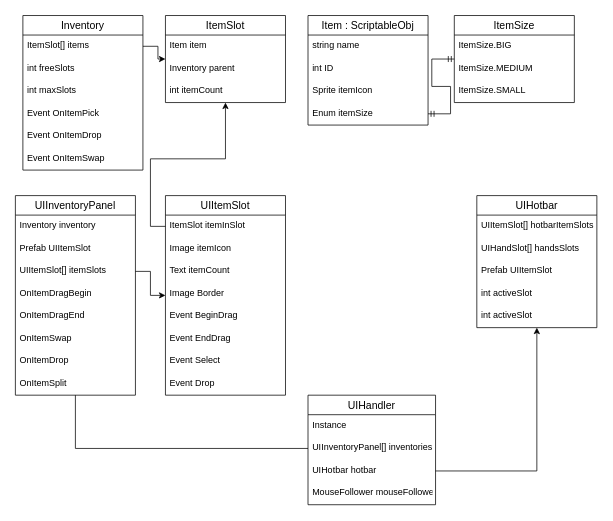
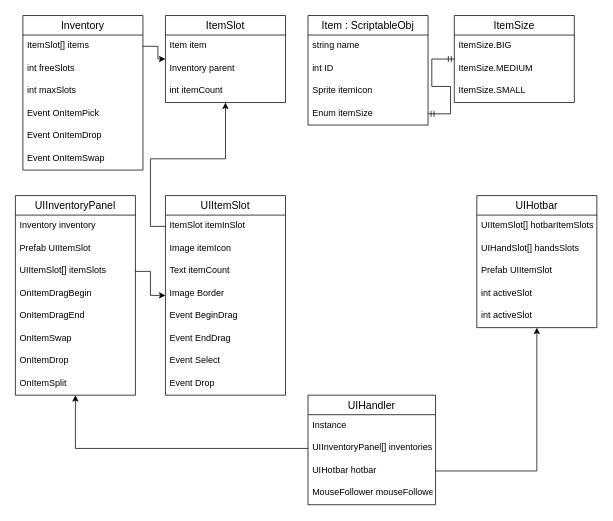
  <mxCell id="0" />
  <mxCell id="1" parent="0" />
  <mxCell id="2" value="Inventory" style="swimlane;fontStyle=0;childLayout=stackLayout;horizontal=1;startSize=26;horizontalStack=0;resizeParent=1;resizeParentMax=0;resizeLast=0;collapsible=1;marginBottom=0;align=center;fontSize=14;" vertex="1" parent="1"><mxGeometry x="30" y="20" width="160" height="206" as="geometry" /></mxCell>
  <mxCell id="3" value="ItemSlot[] items" style="text;strokeColor=none;fillColor=none;spacingLeft=4;spacingRight=4;overflow=hidden;rotatable=0;points=[[0,0.5],[1,0.5]];portConstraint=eastwest;fontSize=12;" vertex="1" parent="2"><mxGeometry y="26" width="160" height="30" as="geometry" /></mxCell>
  <mxCell id="4" value="int freeSlots" style="text;strokeColor=none;fillColor=none;spacingLeft=4;spacingRight=4;overflow=hidden;rotatable=0;points=[[0,0.5],[1,0.5]];portConstraint=eastwest;fontSize=12;" vertex="1" parent="2"><mxGeometry y="56" width="160" height="30" as="geometry" /></mxCell>
  <mxCell id="5" value="int maxSlots" style="text;strokeColor=none;fillColor=none;spacingLeft=4;spacingRight=4;overflow=hidden;rotatable=0;points=[[0,0.5],[1,0.5]];portConstraint=eastwest;fontSize=12;" vertex="1" parent="2"><mxGeometry y="86" width="160" height="30" as="geometry" /></mxCell>
  <mxCell id="6" value="Event OnItemPick" style="text;strokeColor=none;fillColor=none;spacingLeft=4;spacingRight=4;overflow=hidden;rotatable=0;points=[[0,0.5],[1,0.5]];portConstraint=eastwest;fontSize=12;" vertex="1" parent="2"><mxGeometry y="116" width="160" height="30" as="geometry" /></mxCell>
  <mxCell id="7" value="Event OnItemDrop" style="text;strokeColor=none;fillColor=none;spacingLeft=4;spacingRight=4;overflow=hidden;rotatable=0;points=[[0,0.5],[1,0.5]];portConstraint=eastwest;fontSize=12;" vertex="1" parent="2"><mxGeometry y="146" width="160" height="30" as="geometry" /></mxCell>
  <mxCell id="8" value="Event OnItemSwap" style="text;strokeColor=none;fillColor=none;spacingLeft=4;spacingRight=4;overflow=hidden;rotatable=0;points=[[0,0.5],[1,0.5]];portConstraint=eastwest;fontSize=12;" vertex="1" parent="2"><mxGeometry y="176" width="160" height="30" as="geometry" /></mxCell>
  <mxCell id="9" value="Item : ScriptableObj" style="swimlane;fontStyle=0;childLayout=stackLayout;horizontal=1;startSize=26;horizontalStack=0;resizeParent=1;resizeParentMax=0;resizeLast=0;collapsible=1;marginBottom=0;align=center;fontSize=14;" vertex="1" parent="1"><mxGeometry x="410" y="20" width="160" height="146" as="geometry" /></mxCell>
  <mxCell id="10" value="string name" style="text;strokeColor=none;fillColor=none;spacingLeft=4;spacingRight=4;overflow=hidden;rotatable=0;points=[[0,0.5],[1,0.5]];portConstraint=eastwest;fontSize=12;" vertex="1" parent="9"><mxGeometry y="26" width="160" height="30" as="geometry" /></mxCell>
  <mxCell id="11" value="int ID" style="text;strokeColor=none;fillColor=none;spacingLeft=4;spacingRight=4;overflow=hidden;rotatable=0;points=[[0,0.5],[1,0.5]];portConstraint=eastwest;fontSize=12;" vertex="1" parent="9"><mxGeometry y="56" width="160" height="30" as="geometry" /></mxCell>
  <mxCell id="12" value="Sprite itemIcon" style="text;strokeColor=none;fillColor=none;spacingLeft=4;spacingRight=4;overflow=hidden;rotatable=0;points=[[0,0.5],[1,0.5]];portConstraint=eastwest;fontSize=12;" vertex="1" parent="9"><mxGeometry y="86" width="160" height="30" as="geometry" /></mxCell>
  <mxCell id="13" value="Enum itemSize" style="text;strokeColor=none;fillColor=none;spacingLeft=4;spacingRight=4;overflow=hidden;rotatable=0;points=[[0,0.5],[1,0.5]];portConstraint=eastwest;fontSize=12;" vertex="1" parent="9"><mxGeometry y="116" width="160" height="30" as="geometry" /></mxCell>
  <mxCell id="14" value="ItemSize" style="swimlane;fontStyle=0;childLayout=stackLayout;horizontal=1;startSize=26;horizontalStack=0;resizeParent=1;resizeParentMax=0;resizeLast=0;collapsible=1;marginBottom=0;align=center;fontSize=14;" vertex="1" parent="1"><mxGeometry x="605" y="20" width="160" height="116" as="geometry" /></mxCell>
  <mxCell id="15" value="ItemSize.BIG" style="text;strokeColor=none;fillColor=none;spacingLeft=4;spacingRight=4;overflow=hidden;rotatable=0;points=[[0,0.5],[1,0.5]];portConstraint=eastwest;fontSize=12;" vertex="1" parent="14"><mxGeometry y="26" width="160" height="30" as="geometry" /></mxCell>
  <mxCell id="16" value="ItemSize.MEDIUM" style="text;strokeColor=none;fillColor=none;spacingLeft=4;spacingRight=4;overflow=hidden;rotatable=0;points=[[0,0.5],[1,0.5]];portConstraint=eastwest;fontSize=12;" vertex="1" parent="14"><mxGeometry y="56" width="160" height="30" as="geometry" /></mxCell>
  <mxCell id="17" value="ItemSize.SMALL" style="text;strokeColor=none;fillColor=none;spacingLeft=4;spacingRight=4;overflow=hidden;rotatable=0;points=[[0,0.5],[1,0.5]];portConstraint=eastwest;fontSize=12;" vertex="1" parent="14"><mxGeometry y="86" width="160" height="30" as="geometry" /></mxCell>
  <mxCell id="18" value="" style="edgeStyle=entityRelationEdgeStyle;fontSize=12;html=1;endArrow=ERmandOne;startArrow=ERmandOne;rounded=0;" edge="1" parent="1" source="13" target="14"><mxGeometry width="100" height="100" relative="1" as="geometry"><mxPoint x="585" y="310" as="sourcePoint" /><mxPoint x="685" y="210" as="targetPoint" /></mxGeometry></mxCell>
  <mxCell id="19" value="UIInventoryPanel" style="swimlane;fontStyle=0;childLayout=stackLayout;horizontal=1;startSize=26;horizontalStack=0;resizeParent=1;resizeParentMax=0;resizeLast=0;collapsible=1;marginBottom=0;align=center;fontSize=14;" vertex="1" parent="1"><mxGeometry x="20" y="260" width="160" height="266" as="geometry" /></mxCell>
  <mxCell id="20" value="Inventory inventory&#10;" style="text;strokeColor=none;fillColor=none;spacingLeft=4;spacingRight=4;overflow=hidden;rotatable=0;points=[[0,0.5],[1,0.5]];portConstraint=eastwest;fontSize=12;" vertex="1" parent="19"><mxGeometry y="26" width="160" height="30" as="geometry" /></mxCell>
  <mxCell id="21" value="Prefab UIItemSlot&#10;" style="text;strokeColor=none;fillColor=none;spacingLeft=4;spacingRight=4;overflow=hidden;rotatable=0;points=[[0,0.5],[1,0.5]];portConstraint=eastwest;fontSize=12;" vertex="1" parent="19"><mxGeometry y="56" width="160" height="30" as="geometry" /></mxCell>
  <mxCell id="22" value="UIItemSlot[] itemSlots" style="text;strokeColor=none;fillColor=none;spacingLeft=4;spacingRight=4;overflow=hidden;rotatable=0;points=[[0,0.5],[1,0.5]];portConstraint=eastwest;fontSize=12;" vertex="1" parent="19"><mxGeometry y="86" width="160" height="30" as="geometry" /></mxCell>
  <mxCell id="23" value="OnItemDragBegin&#10;" style="text;strokeColor=none;fillColor=none;spacingLeft=4;spacingRight=4;overflow=hidden;rotatable=0;points=[[0,0.5],[1,0.5]];portConstraint=eastwest;fontSize=12;" vertex="1" parent="19"><mxGeometry y="116" width="160" height="30" as="geometry" /></mxCell>
  <mxCell id="24" value="OnItemDragEnd&#10;" style="text;strokeColor=none;fillColor=none;spacingLeft=4;spacingRight=4;overflow=hidden;rotatable=0;points=[[0,0.5],[1,0.5]];portConstraint=eastwest;fontSize=12;" vertex="1" parent="19"><mxGeometry y="146" width="160" height="30" as="geometry" /></mxCell>
  <mxCell id="25" value="OnItemSwap" style="text;strokeColor=none;fillColor=none;spacingLeft=4;spacingRight=4;overflow=hidden;rotatable=0;points=[[0,0.5],[1,0.5]];portConstraint=eastwest;fontSize=12;" vertex="1" parent="19"><mxGeometry y="176" width="160" height="30" as="geometry" /></mxCell>
  <mxCell id="26" value="OnItemDrop" style="text;strokeColor=none;fillColor=none;spacingLeft=4;spacingRight=4;overflow=hidden;rotatable=0;points=[[0,0.5],[1,0.5]];portConstraint=eastwest;fontSize=12;" vertex="1" parent="19"><mxGeometry y="206" width="160" height="30" as="geometry" /></mxCell>
  <mxCell id="27" value="OnItemSplit" style="text;strokeColor=none;fillColor=none;spacingLeft=4;spacingRight=4;overflow=hidden;rotatable=0;points=[[0,0.5],[1,0.5]];portConstraint=eastwest;fontSize=12;" vertex="1" parent="19"><mxGeometry y="236" width="160" height="30" as="geometry" /></mxCell>
  <mxCell id="28" value="UIHandler" style="swimlane;fontStyle=0;childLayout=stackLayout;horizontal=1;startSize=26;horizontalStack=0;resizeParent=1;resizeParentMax=0;resizeLast=0;collapsible=1;marginBottom=0;align=center;fontSize=14;" vertex="1" parent="1"><mxGeometry x="410" y="526" width="170" height="146" as="geometry" /></mxCell>
  <mxCell id="29" value="Instance" style="text;strokeColor=none;fillColor=none;spacingLeft=4;spacingRight=4;overflow=hidden;rotatable=0;points=[[0,0.5],[1,0.5]];portConstraint=eastwest;fontSize=12;" vertex="1" parent="28"><mxGeometry y="26" width="170" height="30" as="geometry" /></mxCell>
  <mxCell id="30" value="UIInventoryPanel[] inventories" style="text;strokeColor=none;fillColor=none;spacingLeft=4;spacingRight=4;overflow=hidden;rotatable=0;points=[[0,0.5],[1,0.5]];portConstraint=eastwest;fontSize=12;" vertex="1" parent="28"><mxGeometry y="56" width="170" height="30" as="geometry" /></mxCell>
  <mxCell id="31" value="UIHotbar hotbar" style="text;strokeColor=none;fillColor=none;spacingLeft=4;spacingRight=4;overflow=hidden;rotatable=0;points=[[0,0.5],[1,0.5]];portConstraint=eastwest;fontSize=12;" vertex="1" parent="28"><mxGeometry y="86" width="170" height="30" as="geometry" /></mxCell>
  <mxCell id="32" value="MouseFollower mouseFollower" style="text;strokeColor=none;fillColor=none;spacingLeft=4;spacingRight=4;overflow=hidden;rotatable=0;points=[[0,0.5],[1,0.5]];portConstraint=eastwest;fontSize=12;" vertex="1" parent="28"><mxGeometry y="116" width="170" height="30" as="geometry" /></mxCell>
  <mxCell id="33" value="UIHotbar" style="swimlane;fontStyle=0;childLayout=stackLayout;horizontal=1;startSize=26;horizontalStack=0;resizeParent=1;resizeParentMax=0;resizeLast=0;collapsible=1;marginBottom=0;align=center;fontSize=14;" vertex="1" parent="1"><mxGeometry x="635" y="260" width="160" height="176" as="geometry" /></mxCell>
  <mxCell id="34" value="UIItemSlot[] hotbarItemSlots" style="text;strokeColor=none;fillColor=none;spacingLeft=4;spacingRight=4;overflow=hidden;rotatable=0;points=[[0,0.5],[1,0.5]];portConstraint=eastwest;fontSize=12;" vertex="1" parent="33"><mxGeometry y="26" width="160" height="30" as="geometry" /></mxCell>
  <mxCell id="35" value="UIHandSlot[] handsSlots" style="text;strokeColor=none;fillColor=none;spacingLeft=4;spacingRight=4;overflow=hidden;rotatable=0;points=[[0,0.5],[1,0.5]];portConstraint=eastwest;fontSize=12;" vertex="1" parent="33"><mxGeometry y="56" width="160" height="30" as="geometry" /></mxCell>
  <mxCell id="36" value="Prefab UIItemSlot" style="text;strokeColor=none;fillColor=none;spacingLeft=4;spacingRight=4;overflow=hidden;rotatable=0;points=[[0,0.5],[1,0.5]];portConstraint=eastwest;fontSize=12;" vertex="1" parent="33"><mxGeometry y="86" width="160" height="30" as="geometry" /></mxCell>
  <mxCell id="37" value="int activeSlot" style="text;strokeColor=none;fillColor=none;spacingLeft=4;spacingRight=4;overflow=hidden;rotatable=0;points=[[0,0.5],[1,0.5]];portConstraint=eastwest;fontSize=12;" vertex="1" parent="33"><mxGeometry y="116" width="160" height="30" as="geometry" /></mxCell>
  <mxCell id="38" value="int activeSlot" style="text;strokeColor=none;fillColor=none;spacingLeft=4;spacingRight=4;overflow=hidden;rotatable=0;points=[[0,0.5],[1,0.5]];portConstraint=eastwest;fontSize=12;" vertex="1" parent="33"><mxGeometry y="146" width="160" height="30" as="geometry" /></mxCell>
  <mxCell id="39" value="ItemSlot" style="swimlane;fontStyle=0;childLayout=stackLayout;horizontal=1;startSize=26;horizontalStack=0;resizeParent=1;resizeParentMax=0;resizeLast=0;collapsible=1;marginBottom=0;align=center;fontSize=14;" vertex="1" parent="1"><mxGeometry x="220" y="20" width="160" height="116" as="geometry" /></mxCell>
  <mxCell id="40" value="Item item" style="text;strokeColor=none;fillColor=none;spacingLeft=4;spacingRight=4;overflow=hidden;rotatable=0;points=[[0,0.5],[1,0.5]];portConstraint=eastwest;fontSize=12;" vertex="1" parent="39"><mxGeometry y="26" width="160" height="30" as="geometry" /></mxCell>
  <mxCell id="41" value="Inventory parent" style="text;strokeColor=none;fillColor=none;spacingLeft=4;spacingRight=4;overflow=hidden;rotatable=0;points=[[0,0.5],[1,0.5]];portConstraint=eastwest;fontSize=12;" vertex="1" parent="39"><mxGeometry y="56" width="160" height="30" as="geometry" /></mxCell>
  <mxCell id="42" value="int itemCount" style="text;strokeColor=none;fillColor=none;spacingLeft=4;spacingRight=4;overflow=hidden;rotatable=0;points=[[0,0.5],[1,0.5]];portConstraint=eastwest;fontSize=12;" vertex="1" parent="39"><mxGeometry y="86" width="160" height="30" as="geometry" /></mxCell>
  <mxCell id="43" style="edgeStyle=orthogonalEdgeStyle;rounded=0;orthogonalLoop=1;jettySize=auto;html=1;" edge="1" parent="1" source="3" target="39"><mxGeometry relative="1" as="geometry" /></mxCell>
  <mxCell id="44" value="UIItemSlot" style="swimlane;fontStyle=0;childLayout=stackLayout;horizontal=1;startSize=26;horizontalStack=0;resizeParent=1;resizeParentMax=0;resizeLast=0;collapsible=1;marginBottom=0;align=center;fontSize=14;" vertex="1" parent="1"><mxGeometry x="220" y="260" width="160" height="266" as="geometry" /></mxCell>
  <mxCell id="45" value="ItemSlot itemInSlot" style="text;strokeColor=none;fillColor=none;spacingLeft=4;spacingRight=4;overflow=hidden;rotatable=0;points=[[0,0.5],[1,0.5]];portConstraint=eastwest;fontSize=12;" vertex="1" parent="44"><mxGeometry y="26" width="160" height="30" as="geometry" /></mxCell>
  <mxCell id="46" value="Image itemIcon" style="text;strokeColor=none;fillColor=none;spacingLeft=4;spacingRight=4;overflow=hidden;rotatable=0;points=[[0,0.5],[1,0.5]];portConstraint=eastwest;fontSize=12;" vertex="1" parent="44"><mxGeometry y="56" width="160" height="30" as="geometry" /></mxCell>
  <mxCell id="47" value="Text itemCount" style="text;strokeColor=none;fillColor=none;spacingLeft=4;spacingRight=4;overflow=hidden;rotatable=0;points=[[0,0.5],[1,0.5]];portConstraint=eastwest;fontSize=12;" vertex="1" parent="44"><mxGeometry y="86" width="160" height="30" as="geometry" /></mxCell>
  <mxCell id="48" value="Image Border" style="text;strokeColor=none;fillColor=none;spacingLeft=4;spacingRight=4;overflow=hidden;rotatable=0;points=[[0,0.5],[1,0.5]];portConstraint=eastwest;fontSize=12;" vertex="1" parent="44"><mxGeometry y="116" width="160" height="30" as="geometry" /></mxCell>
  <mxCell id="49" value="Event BeginDrag&#10;" style="text;strokeColor=none;fillColor=none;spacingLeft=4;spacingRight=4;overflow=hidden;rotatable=0;points=[[0,0.5],[1,0.5]];portConstraint=eastwest;fontSize=12;" vertex="1" parent="44"><mxGeometry y="146" width="160" height="30" as="geometry" /></mxCell>
  <mxCell id="50" value="Event EndDrag" style="text;strokeColor=none;fillColor=none;spacingLeft=4;spacingRight=4;overflow=hidden;rotatable=0;points=[[0,0.5],[1,0.5]];portConstraint=eastwest;fontSize=12;" vertex="1" parent="44"><mxGeometry y="176" width="160" height="30" as="geometry" /></mxCell>
  <mxCell id="51" value="Event Select" style="text;strokeColor=none;fillColor=none;spacingLeft=4;spacingRight=4;overflow=hidden;rotatable=0;points=[[0,0.5],[1,0.5]];portConstraint=eastwest;fontSize=12;" vertex="1" parent="44"><mxGeometry y="206" width="160" height="30" as="geometry" /></mxCell>
  <mxCell id="52" value="Event Drop" style="text;strokeColor=none;fillColor=none;spacingLeft=4;spacingRight=4;overflow=hidden;rotatable=0;points=[[0,0.5],[1,0.5]];portConstraint=eastwest;fontSize=12;" vertex="1" parent="44"><mxGeometry y="236" width="160" height="30" as="geometry" /></mxCell>
  <mxCell id="53" style="edgeStyle=orthogonalEdgeStyle;rounded=0;orthogonalLoop=1;jettySize=auto;html=1;" edge="1" parent="1" source="22" target="44"><mxGeometry relative="1" as="geometry" /></mxCell>
  <mxCell id="54" style="edgeStyle=orthogonalEdgeStyle;rounded=0;orthogonalLoop=1;jettySize=auto;html=1;" edge="1" parent="1" source="45" target="39"><mxGeometry relative="1" as="geometry" /></mxCell>
  <mxCell id="55" style="edgeStyle=orthogonalEdgeStyle;rounded=0;orthogonalLoop=1;jettySize=auto;html=1;" edge="1" parent="1" source="31" target="33"><mxGeometry relative="1" as="geometry" /></mxCell>
- <mxCell id="56" style="edgeStyle=orthogonalEdgeStyle;rounded=0;orthogonalLoop=1;jettySize=auto;html=1;endArrow=none;" edge="1" parent="1" source="30" target="19"><mxGeometry relative="1" as="geometry" /></mxCell>
+ <mxCell id="56" style="edgeStyle=orthogonalEdgeStyle;rounded=0;orthogonalLoop=1;jettySize=auto;html=1;" edge="1" parent="1" source="30" target="19"><mxGeometry relative="1" as="geometry" /></mxCell>
